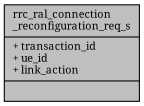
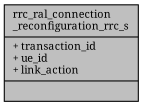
  digraph {
    fontname="Noto Serif"
-   n1 [color=black fillcolor=grey75 fontcolor=black fontname="Noto Serif" fontsize=10 height=0.2 label="{rrc_ral_connection\l_reconfiguration_req_s\n|+ transaction_id\l+ ue_id\l+ link_action\l|}" shape=record style=filled width=0.4]
+   n1 [color=black fillcolor=grey75 fontcolor=black fontname="Noto Serif" fontsize=10 height=0.2 label="{rrc_ral_connection\l_reconfiguration_rrc_s\n|+ transaction_id\l+ ue_id\l+ link_action\l|}" shape=record style=filled width=0.4]
  }
